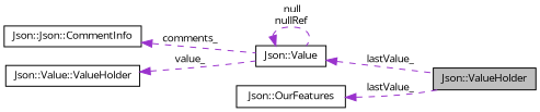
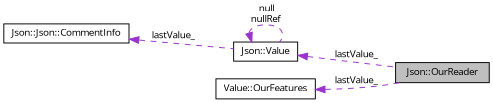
  digraph {
    fontname="Open Sans"
    rankdir=LR
    node [color=black fillcolor=white fontname="Open Sans" fontsize=10 shape=record style=filled]
    edge [color=darkorchid3 dir=back fontname="Open Sans" fontsize=10 labelfontname=Helvetica labelfontsize=10 style=dashed]
-   n1 [fillcolor=grey75 fontcolor=black height=0.2 label="Json::ValueHolder" width=0.4]
+   n1 [fillcolor=grey75 fontcolor=black height=0.2 label="Json::OurReader" width=0.4]
    n2 [height=0.2 label="Json::Value" width=0.4]
    n3 [height=0.2 label="Json::Json::CommentInfo" width=0.4]
-   n4 [height=0.2 label="Json::Value::ValueHolder" width=0.4]
-   n5 [height=0.2 label="Json::OurFeatures" width=0.4]
+   n5 [height=0.2 label="Value::OurFeatures" width=0.4]
    n2 -> n1 [label=" lastValue_"]
    n2 -> n2 [label=" null\nnullRef"]
-   n3 -> n2 [label=" comments_"]
-   n4 -> n2 [label=" value_"]
+   n3 -> n2 [label=" lastValue_"]
    n5 -> n1 [label=" lastValue_"]
  }
